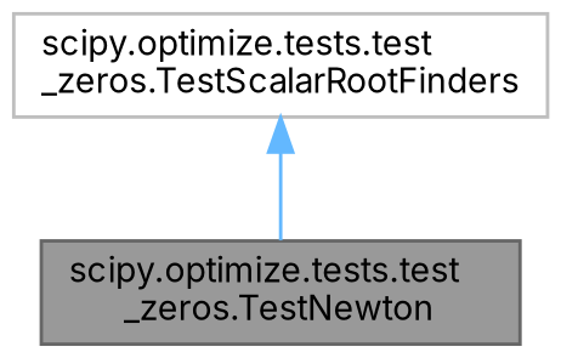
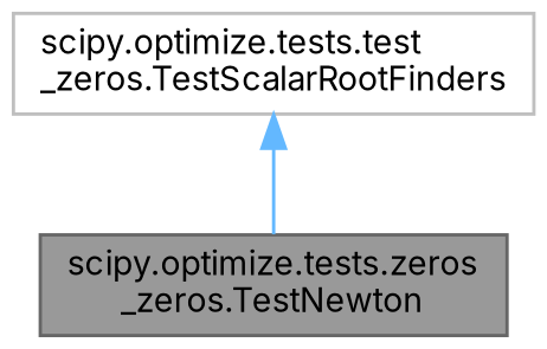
  digraph {
    fontname=Inter
    node [fontname=Inter fontsize=10 shape=box style=filled]
-   n1 [color=gray40 fillcolor=grey60 fontcolor=black height=0.2 label="scipy.optimize.tests.test\l_zeros.TestNewton" width=0.4]
+   n1 [color=gray40 fillcolor=grey60 fontcolor=black height=0.2 label="scipy.optimize.tests.zeros\l_zeros.TestNewton" width=0.4]
    n2 [color=grey75 fillcolor=white height=0.2 label="scipy.optimize.tests.test\l_zeros.TestScalarRootFinders" width=0.4]
    n2 -> n1 [color=steelblue1 dir=back fontname=Inter fontsize=10 labelfontname=Helvetica labelfontsize=10 style=solid]
  }
